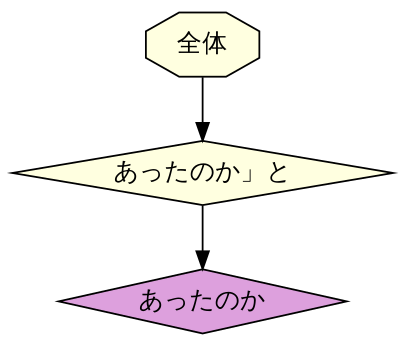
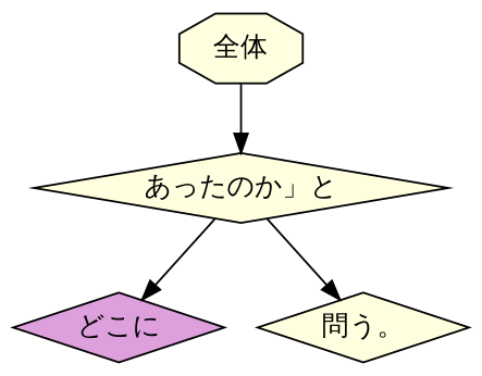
  digraph {
    node [fillcolor=lightyellow shape=diamond style=filled]
    edge [arrowhead=normal]
    n1 [label="全体" shape=octagon]
    n2 [label="あったのか」と"]
-   n3 [fillcolor=plum label="あったのか"]
+   n3 [fillcolor=plum label="どこに"]
+   n4 [label="問う。"]
    n1 -> n2
    n2 -> n3
+   n2 -> n4
  }
